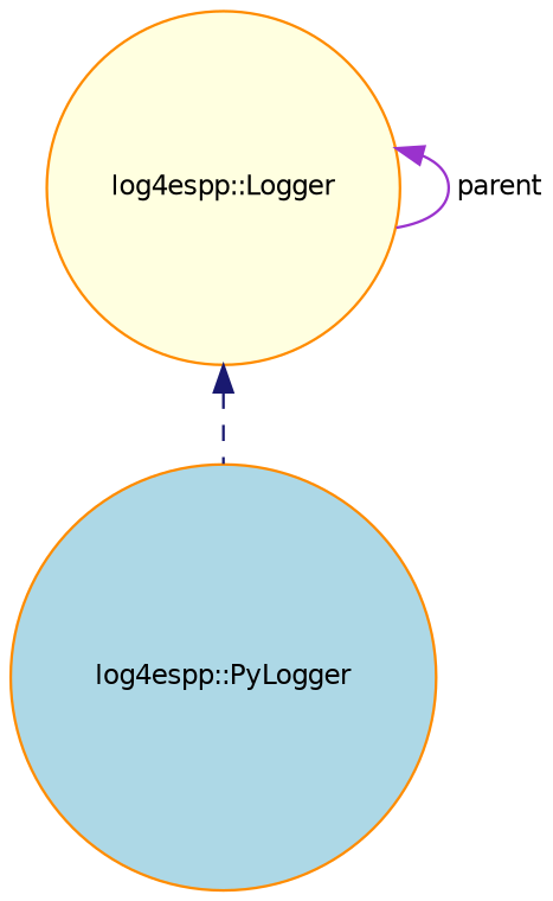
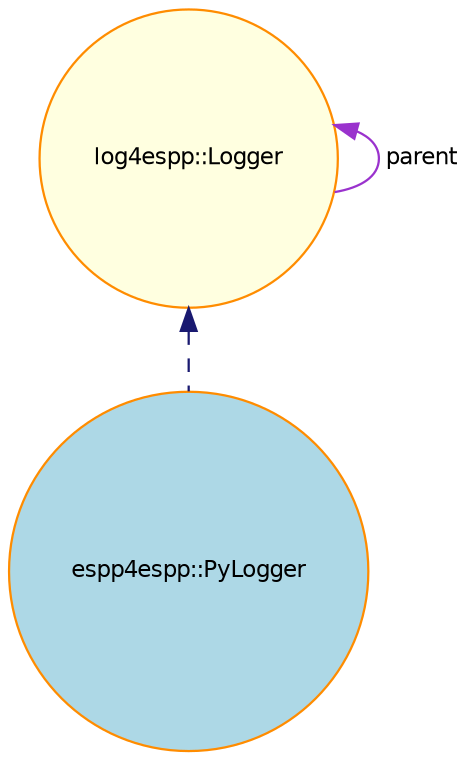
  digraph {
    node [color=darkorange fontname=Helvetica fontsize=10 shape=circle style=filled]
    edge [dir=back fontname=Helvetica fontsize=10 labelfontname=Helvetica labelfontsize=10]
-   n1 [fillcolor=lightblue fontcolor=black height=0.2 label="log4espp::PyLogger" width=0.4]
+   n1 [fillcolor=lightblue fontcolor=black height=0.2 label="espp4espp::PyLogger" width=0.4]
    n2 [fillcolor=lightyellow height=0.2 label="log4espp::Logger" width=0.4]
    n2 -> n1 [color=midnightblue style=dashed]
    n2 -> n2 [color=darkorchid3 label=" parent" style=solid]
  }
